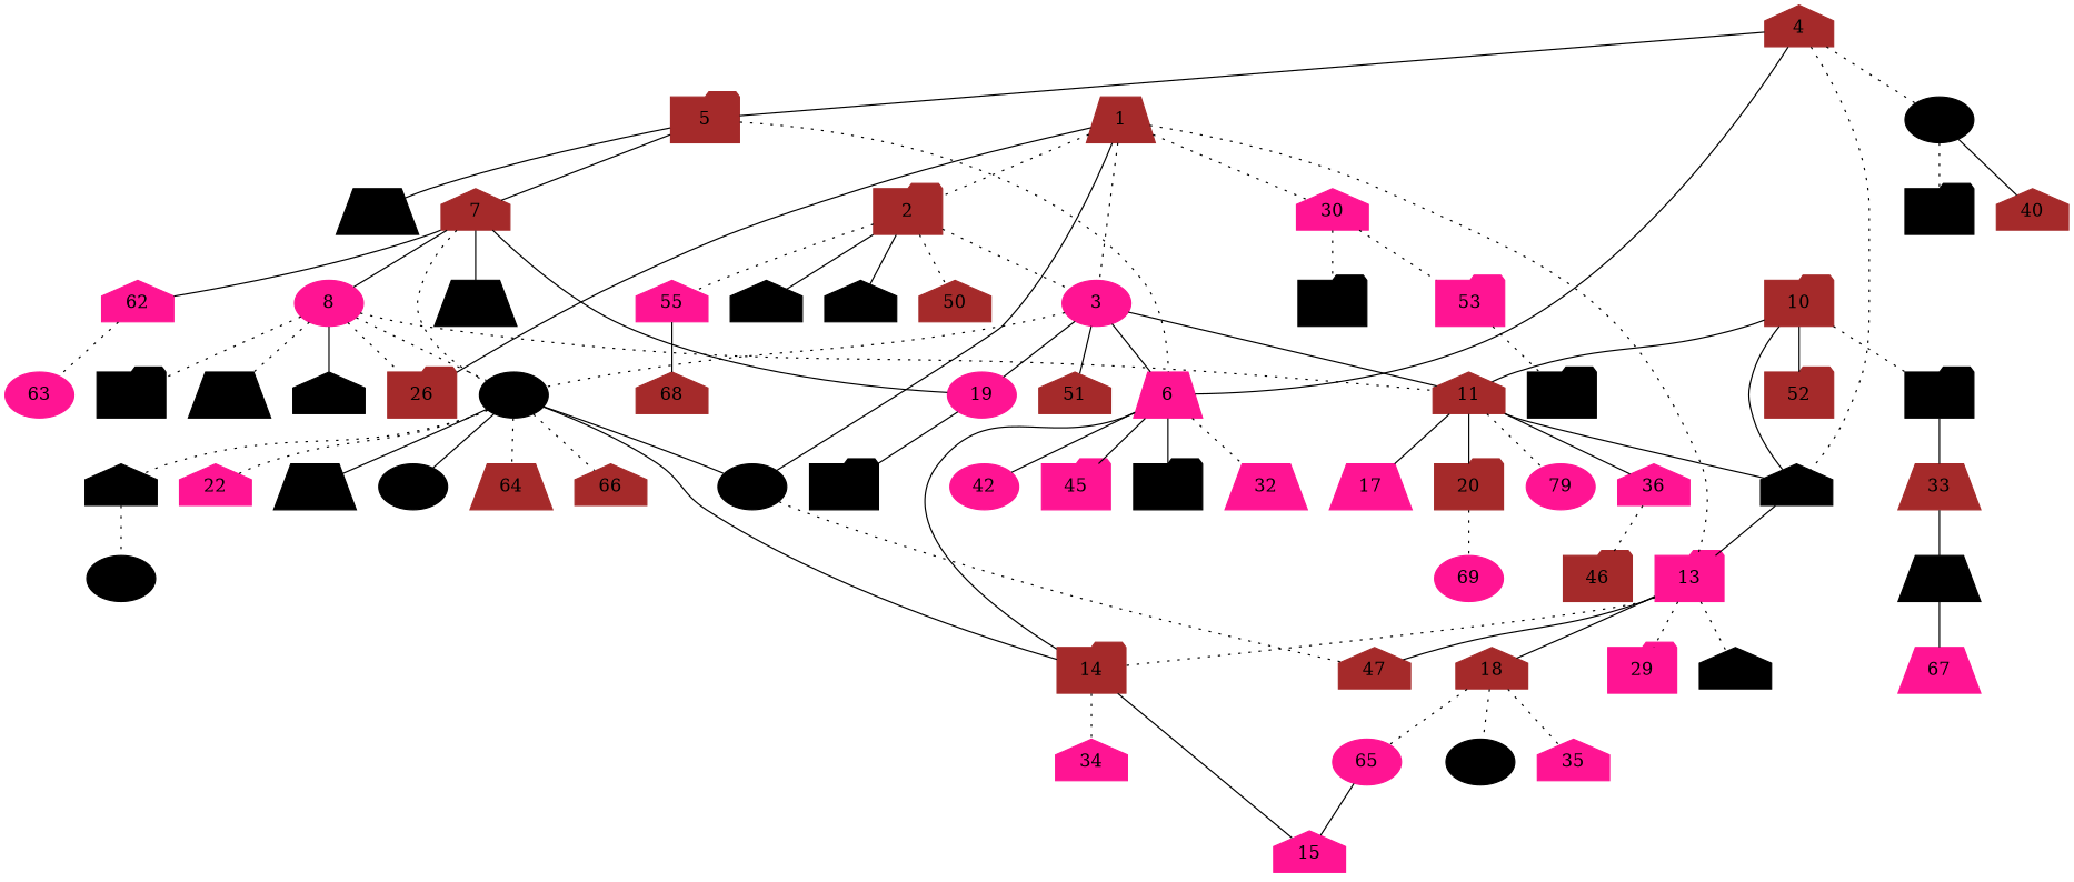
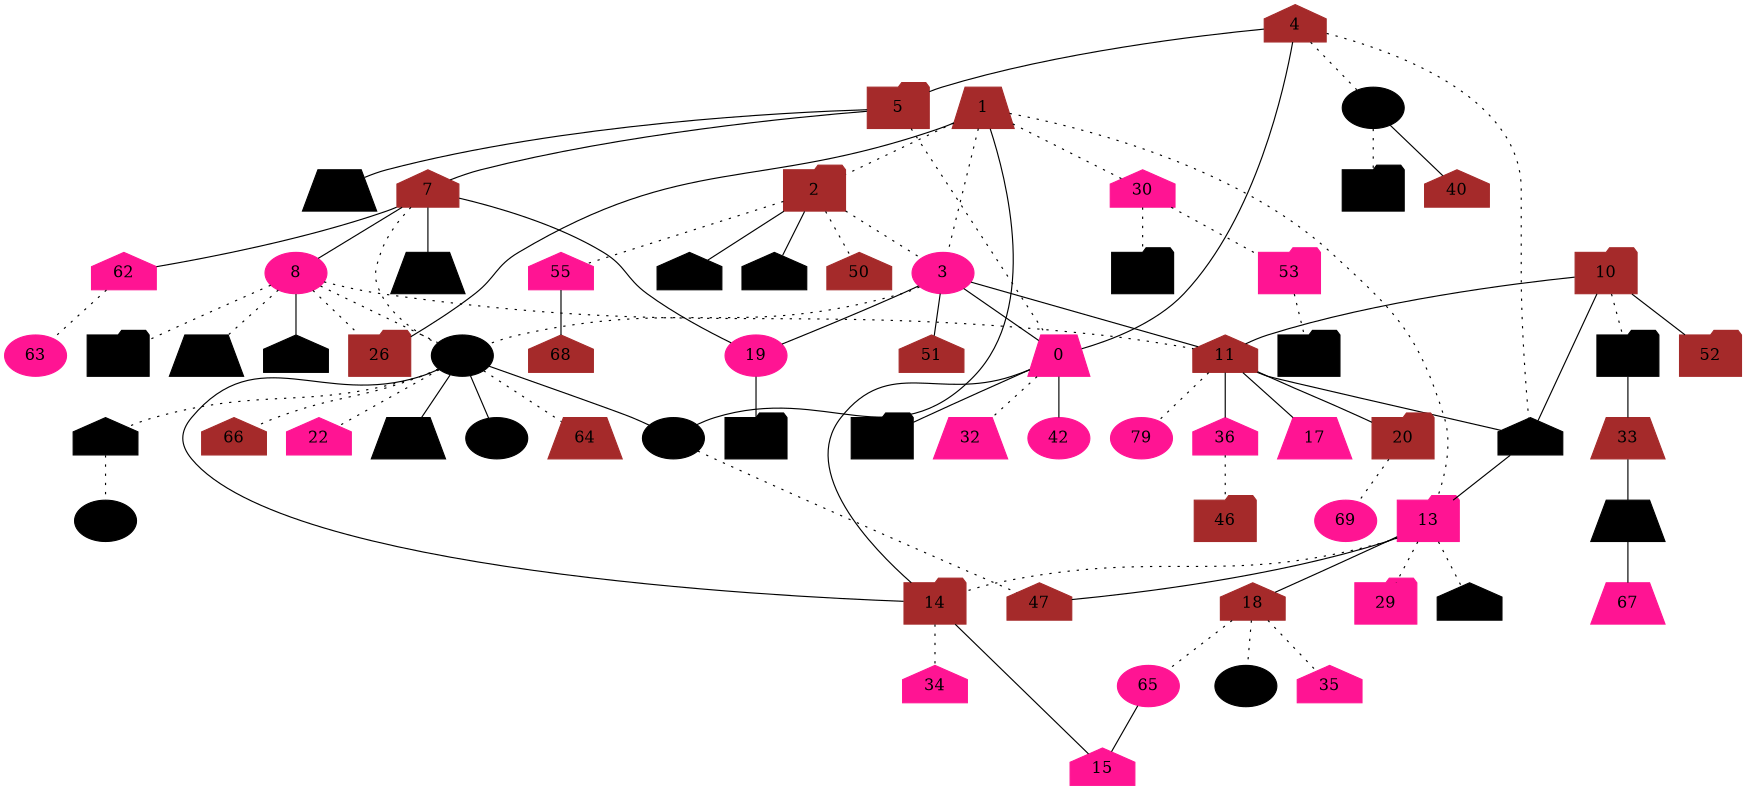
  graph {
    node [color=deeppink shape=house style=filled]
    edge [style=solid]
    1 [color=brown shape=trapezium]
    2 [color=brown shape=folder]
    3 [shape=ellipse]
    13 [shape=folder]
    26 [color=brown shape=folder]
    27 [color=black shape=ellipse]
    30
    16 [color=black]
    48 [color=black]
    50 [color=brown]
    55
-   6 [shape=trapezium]
+   6 [shape=trapezium label=0]
    9 [color=black shape=ellipse]
    11 [color=brown]
    19 [shape=ellipse]
    51 [color=brown]
    14 [color=brown shape=folder]
    18 [color=brown]
    29 [shape=folder]
    43 [color=black]
    47 [color=brown]
    53 [shape=folder]
    61 [color=black shape=folder]
    68 [color=brown]
    23 [color=black shape=folder]
    32 [shape=trapezium]
    42 [shape=ellipse]
-   45 [shape=folder]
    22
    38 [color=black]
    39 [color=black shape=trapezium]
    57 [color=black shape=ellipse]
    64 [color=brown shape=trapezium]
    66 [color=brown]
    12 [color=black]
    17 [shape=trapezium]
    20 [color=brown shape=folder]
    36
    n39 [label=79 shape=ellipse]
    41 [color=black shape=folder]
    4 [color=brown]
    5 [color=brown shape=folder]
    21 [color=black shape=ellipse]
    7 [color=brown]
    44 [color=black shape=trapezium]
    31 [color=black shape=folder]
    40 [color=brown]
    8 [shape=ellipse]
    24 [color=black shape=trapezium]
    62
    15
    34
    28 [color=black shape=folder]
    37 [color=black shape=trapezium]
    54 [color=black]
    63 [shape=ellipse]
    58 [color=black shape=ellipse]
    10 [color=brown shape=folder]
    25 [color=black shape=folder]
    52 [color=brown shape=folder]
    33 [color=brown shape=trapezium]
    69 [shape=ellipse]
    46 [color=brown shape=folder]
    35
    60 [color=black shape=ellipse]
    65 [shape=ellipse]
    56 [color=black shape=trapezium]
    59 [color=black shape=folder]
    67 [shape=trapezium]
    1 -- 2 [style=dotted]
    1 -- 3 [style=dotted]
    1 -- 13 [style=dotted]
    1 -- 26
    1 -- 27
    1 -- 30 [style=dotted]
    2 -- 3 [style=dotted]
    2 -- 16
    2 -- 48
    2 -- 50 [style=dotted]
    2 -- 55 [style=dotted]
    3 -- 6
    3 -- 9 [style=dotted]
    3 -- 11
    3 -- 19
    3 -- 51
    13 -- 14 [style=dotted]
    13 -- 18
    13 -- 29 [style=dotted]
    13 -- 43 [style=dotted]
    13 -- 47
    27 -- 47 [style=dotted]
    30 -- 53 [style=dotted]
    30 -- 61 [style=dotted]
    55 -- 68
    6 -- 14
    6 -- 23
    6 -- 32 [style=dotted]
    6 -- 42
-   6 -- 45
    9 -- 27
    9 -- 14
    9 -- 22 [style=dotted]
    9 -- 38 [style=dotted]
    9 -- 39
    9 -- 57
    9 -- 64 [style=dotted]
    9 -- 66 [style=dotted]
    11 -- 12
    11 -- 17
    11 -- 20
    11 -- 36
    11 -- n39 [style=dotted]
    19 -- 41
    14 -- 15
    14 -- 34 [style=dotted]
    18 -- 35 [style=dotted]
    18 -- 60 [style=dotted]
    18 -- 65 [style=dotted]
    53 -- 59 [style=dotted]
    38 -- 58 [style=dotted]
    12 -- 13
    20 -- 69 [style=dotted]
    36 -- 46 [style=dotted]
    4 -- 6
    4 -- 12 [style=dotted]
    4 -- 5
    4 -- 21 [style=dotted]
    5 -- 6 [style=dotted]
    5 -- 7
    5 -- 44
    21 -- 31 [style=dotted]
    21 -- 40
    7 -- 9 [style=dotted]
    7 -- 19
    7 -- 8
    7 -- 24
    7 -- 62
    8 -- 26 [style=dotted]
    8 -- 9 [style=dotted]
    8 -- 11 [style=dotted]
    8 -- 28 [style=dotted]
    8 -- 37 [style=dotted]
    8 -- 54
    62 -- 63 [style=dotted]
    10 -- 11
    10 -- 12
    10 -- 25 [style=dotted]
    10 -- 52
    25 -- 33
    33 -- 56
    65 -- 15
    56 -- 67
  }
